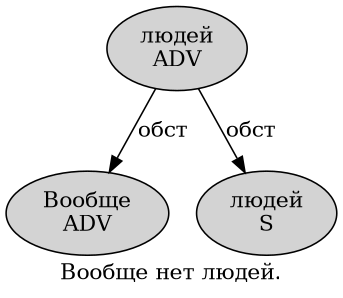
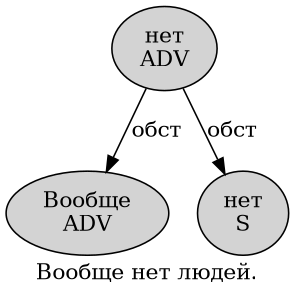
  digraph {
    label="Вообще нет людей."
    node [fillcolor=lightgray penwidth=1 shape=ellipse style=filled]
    n1 [label="Вообще\nADV"]
-   n2 [label="людей\nADV"]
-   n3 [label="людей\nS"]
+   n2 [label="нет\nADV"]
+   n3 [label="нет\nS"]
    n2 -> n1 [label="обст"]
    n2 -> n3 [label="обст"]
  }
